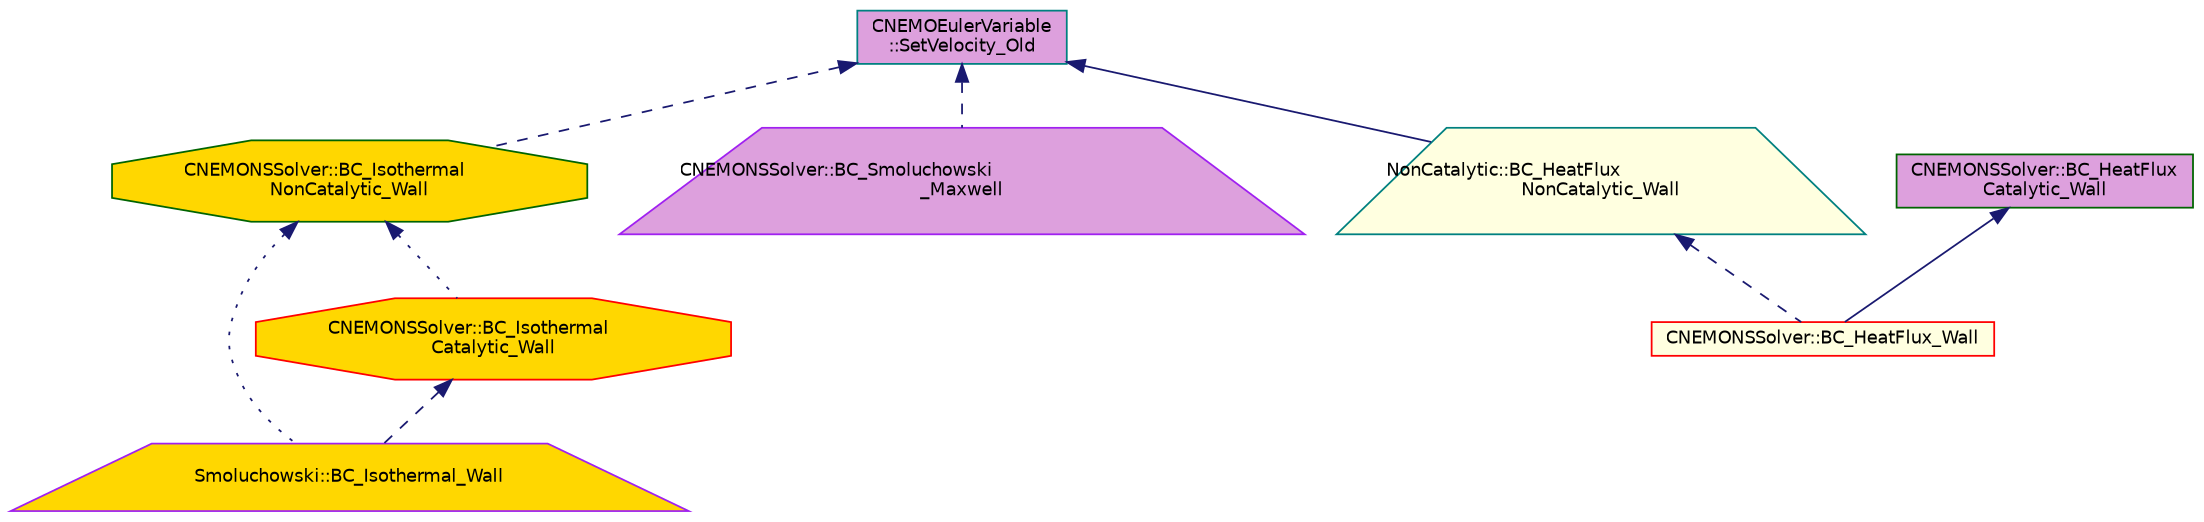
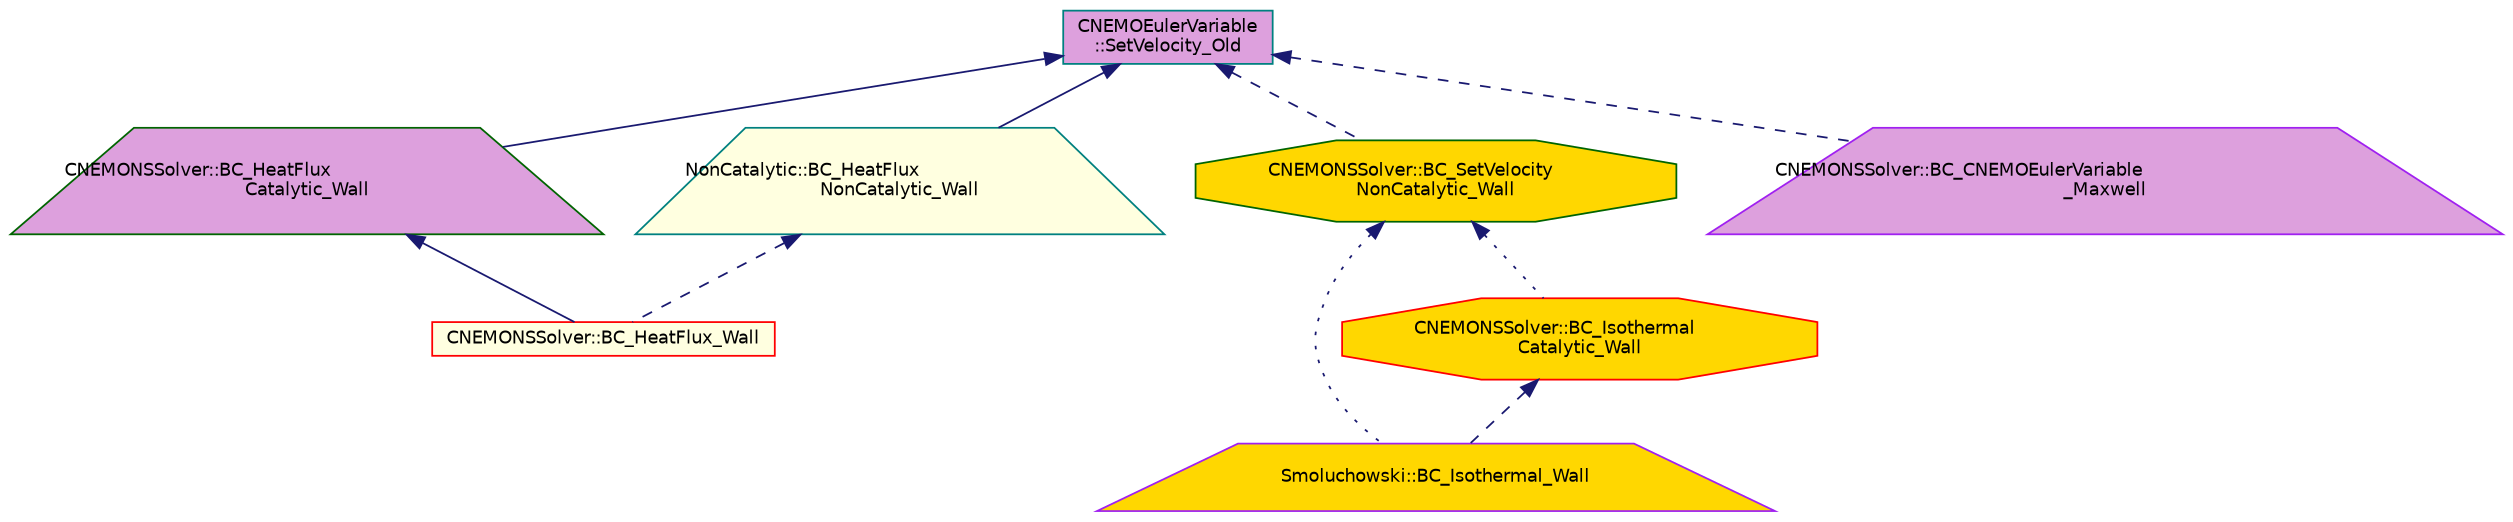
  digraph {
    rankdir=TB
    node [color=teal fillcolor=plum fontname=Helvetica fontsize=10 shape=box style=filled]
    edge [color=midnightblue dir=back fontname=Helvetica fontsize=10 labelfontname=Helvetica labelfontsize=10 style=dashed]
    n1 [fontcolor=black height=0.2 label="CNEMOEulerVariable\l::SetVelocity_Old" width=0.4]
-   n2 [color=darkgreen height=0.2 label="CNEMONSSolver::BC_HeatFlux\lCatalytic_Wall" width=0.4]
+   n2 [color=darkgreen height=0.2 label="CNEMONSSolver::BC_HeatFlux\lCatalytic_Wall" shape=trapezium width=0.4]
    n3 [fillcolor=lightyellow height=0.2 label="NonCatalytic::BC_HeatFlux\lNonCatalytic_Wall" shape=trapezium width=0.4]
-   n4 [color=darkgreen fillcolor=gold height=0.2 label="CNEMONSSolver::BC_Isothermal\lNonCatalytic_Wall" shape=octagon width=0.4]
-   n5 [color=purple height=0.2 label="CNEMONSSolver::BC_Smoluchowski\l_Maxwell" shape=trapezium width=0.4]
+   n4 [color=darkgreen fillcolor=gold height=0.2 label="CNEMONSSolver::BC_SetVelocity\lNonCatalytic_Wall" shape=octagon width=0.4]
+   n5 [color=purple height=0.2 label="CNEMONSSolver::BC_CNEMOEulerVariable\l_Maxwell" shape=trapezium width=0.4]
    n6 [color=red fillcolor=lightyellow height=0.2 label="CNEMONSSolver::BC_HeatFlux_Wall" width=0.4]
    n7 [color=purple fillcolor=gold height=0.2 label="Smoluchowski::BC_Isothermal_Wall" shape=trapezium width=0.4]
    n8 [color=red fillcolor=gold height=0.2 label="CNEMONSSolver::BC_Isothermal\lCatalytic_Wall" shape=octagon width=0.4]
+   n1 -> n2 [style=solid]
    n1 -> n3 [style=solid]
    n1 -> n4
    n1 -> n5
    n2 -> n6 [style=solid]
    n3 -> n6
    n4 -> n7 [style=dotted]
    n4 -> n8 [style=dotted]
    n8 -> n7
  }
